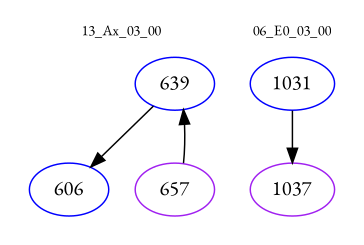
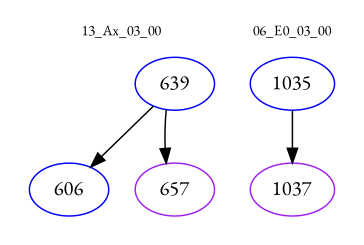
  digraph {
    fontname="EB Garamond"
    node [color=blue fontname="EB Garamond"]
    edge [color=black fontname="EB Garamond"]
    n1 [label=639]
    n2 [label=606]
    n3 [color=purple label=657]
-   n4 [label=1031]
+   n4 [label=1035]
    n5 [color=purple label=1037]
    subgraph cluster_1 {
      color=white
      fontsize=10
      label="13_Ax_03_00"
      n1
      n2
      n3
    }
    subgraph cluster_2 {
      color=white
      fontsize=10
      label="06_E0_03_00"
      n4
      n5
    }
    n1 -> n2
-   n3 -> n1
+   n1 -> n3
    n4 -> n5
  }
